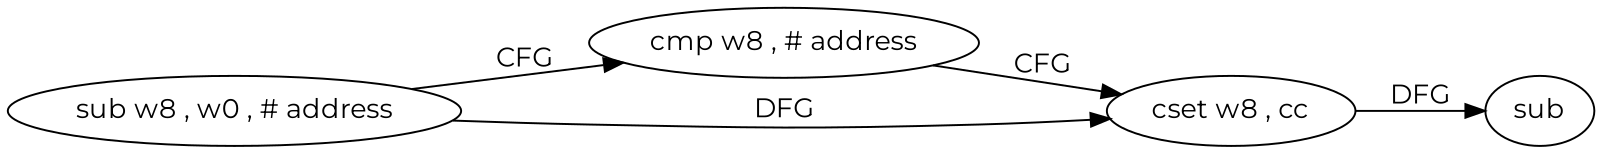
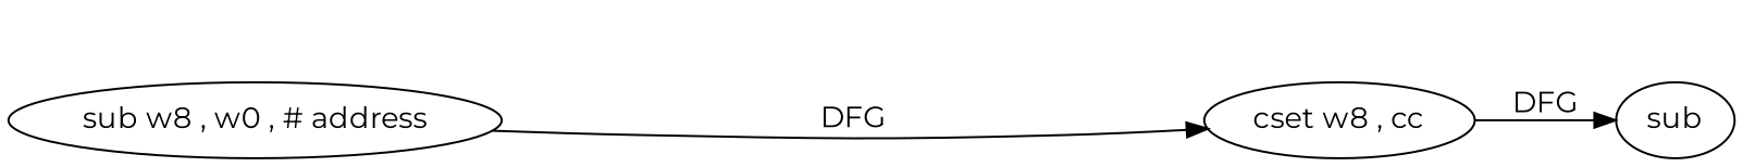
  digraph {
    fontname=Montserrat
    rankdir=LR
    node [fontname=Montserrat]
    edge [fontname=Montserrat]
    n1 [label="sub w8 , w0 , # address"]
-   n2 [label="cmp w8 , # address"]
    n3 [label="cset w8 , cc"]
    n4 [label=sub]
-   n1 -> n2 [label=CFG]
    n1 -> n3 [label=DFG]
-   n2 -> n3 [label=CFG]
    n3 -> n4 [label=DFG]
  }
